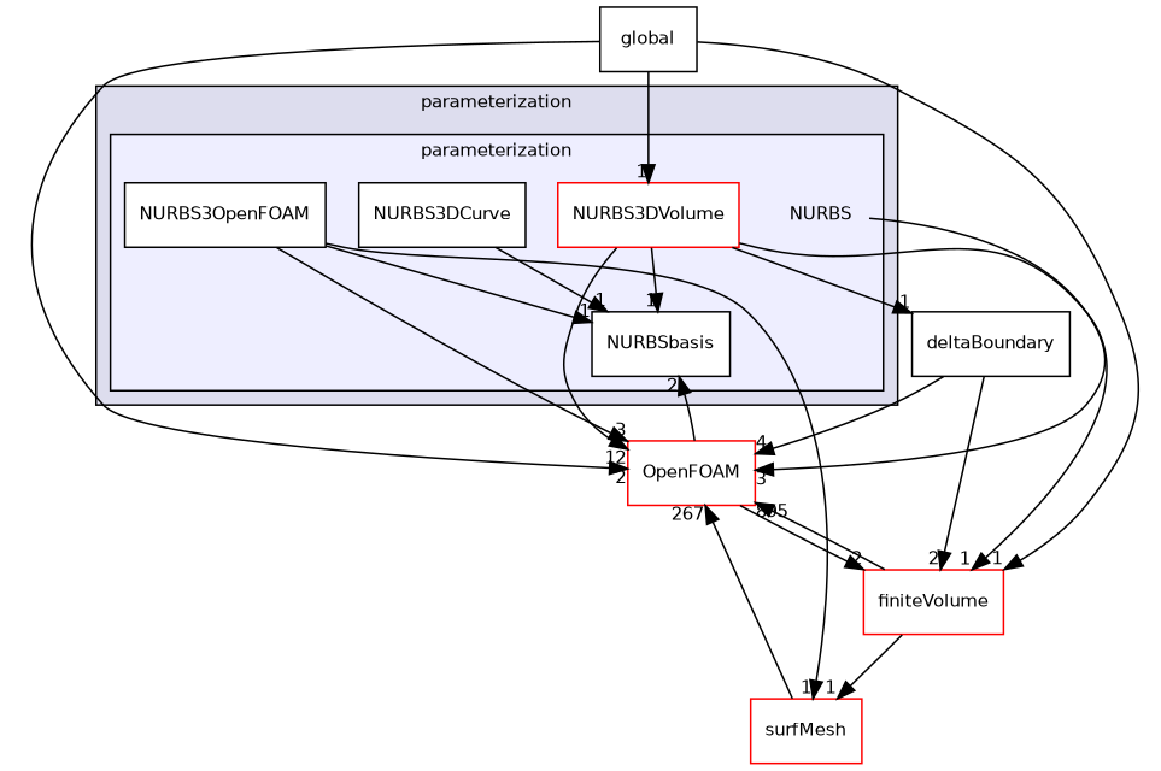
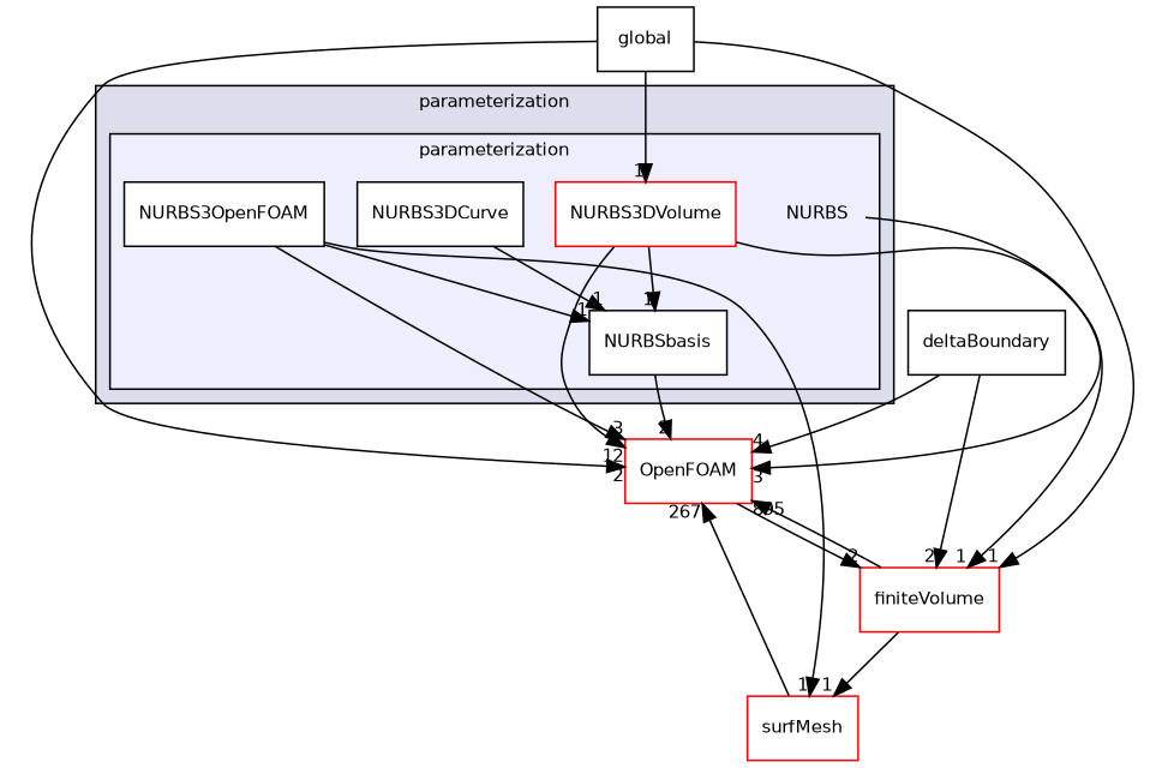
  digraph {
    compound=true
    node [fontname=Helvetica fontsize=10 shape=box color=red]
    edge [headlabel=1 labeldistance=1.5 labelfontname=Helvetica labelfontsize=10]
    n1 [label=NURBS shape=plaintext color=""]
    n2 [color=black fillcolor=white label=NURBS3DCurve style=filled]
    n3 [color=black fillcolor=white label=NURBS3OpenFOAM style=filled]
    n4 [fillcolor=white label=NURBS3DVolume style=filled]
    n5 [color=black fillcolor=white label=NURBSbasis style=filled]
    n6 [label=OpenFOAM]
    n7 [label=surfMesh]
    n8 [label=finiteVolume]
    n9 [label=deltaBoundary color=""]
    n10 [label=global color=""]
    subgraph cluster_1 {
      bgcolor="#ddddee"
      fontname=Helvetica
      fontsize=10
      label=parameterization
      pencolor=black
      subgraph cluster_2 {
        bgcolor="#eeeeff"
        fontname=Helvetica
        fontsize=10
        label=parameterization
        pencolor=black
        n1
        n2
        n3
        n4
        n5
      }
    }
    n1 -> n6 [headlabel=3]
    n2 -> n5
    n3 -> n5
    n3 -> n6 [headlabel=3]
    n3 -> n7
    n4 -> n5
    n4 -> n6 [headlabel=12]
    n4 -> n8
-   n4 -> n9
-   n6 -> n5 [headlabel=2]
+   n5 -> n6 [headlabel=2]
    n6 -> n8 [headlabel=2]
    n7 -> n6 [headlabel=267]
    n8 -> n6 [headlabel=895]
    n8 -> n7
    n9 -> n6 [headlabel=4]
    n9 -> n8 [headlabel=2]
    n10 -> n4
    n10 -> n6 [headlabel=2]
    n10 -> n8
  }
